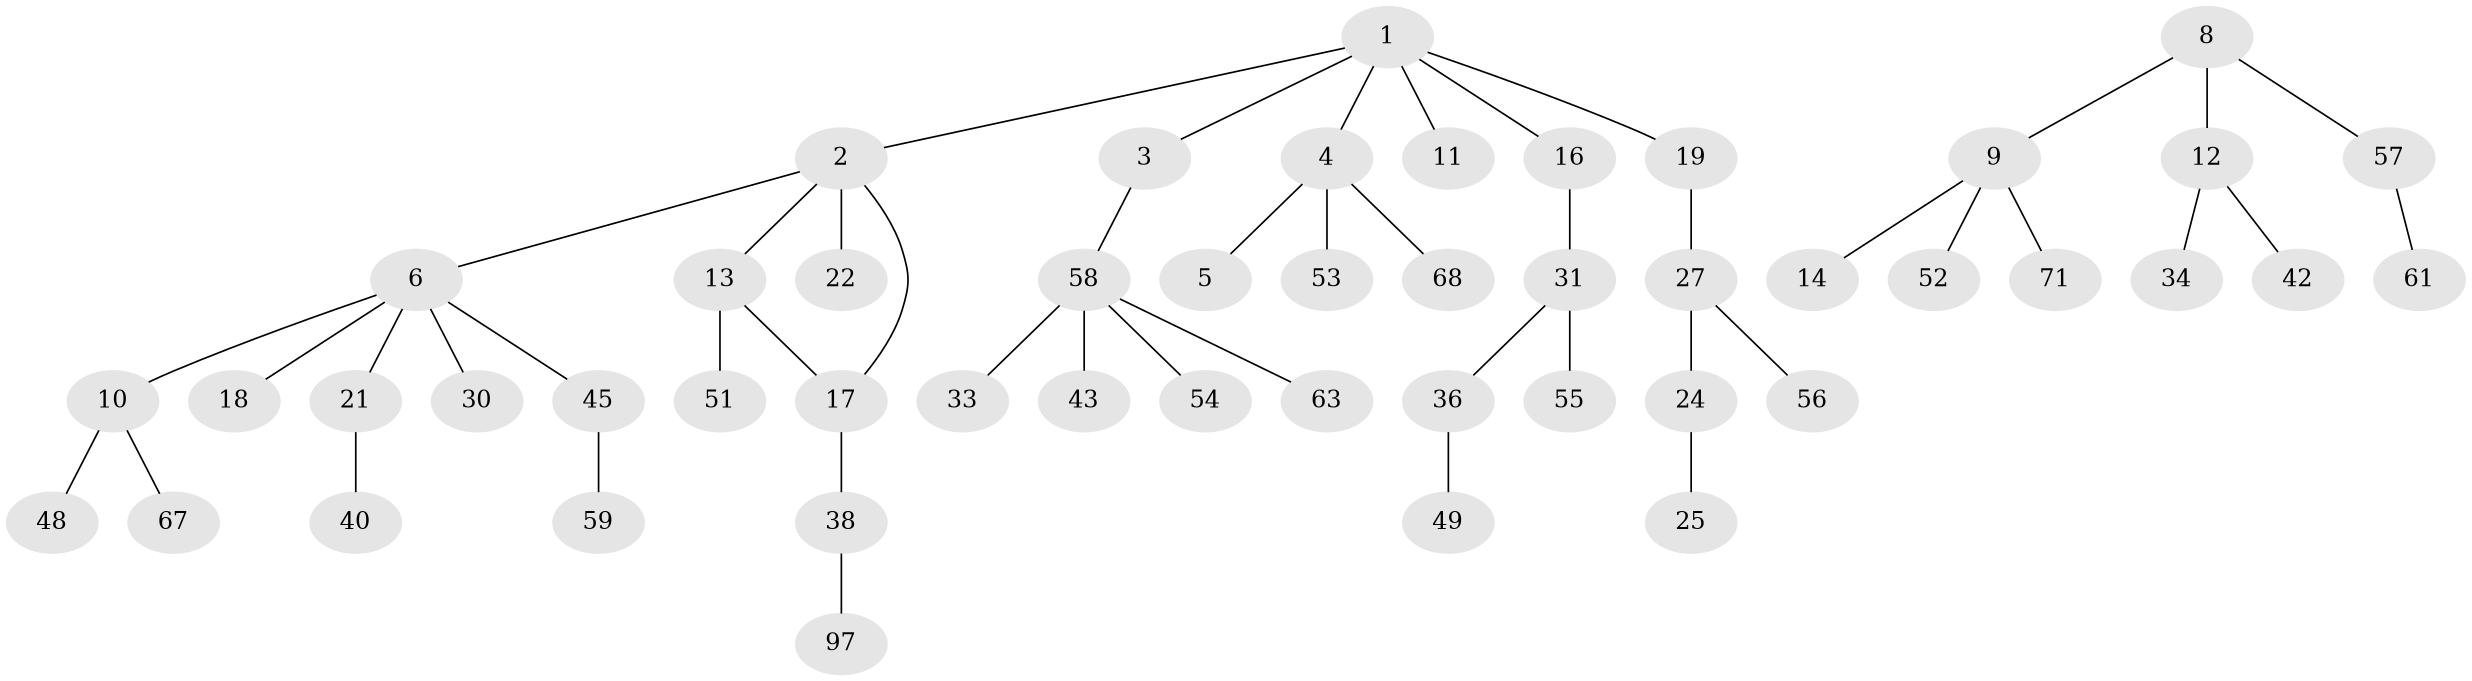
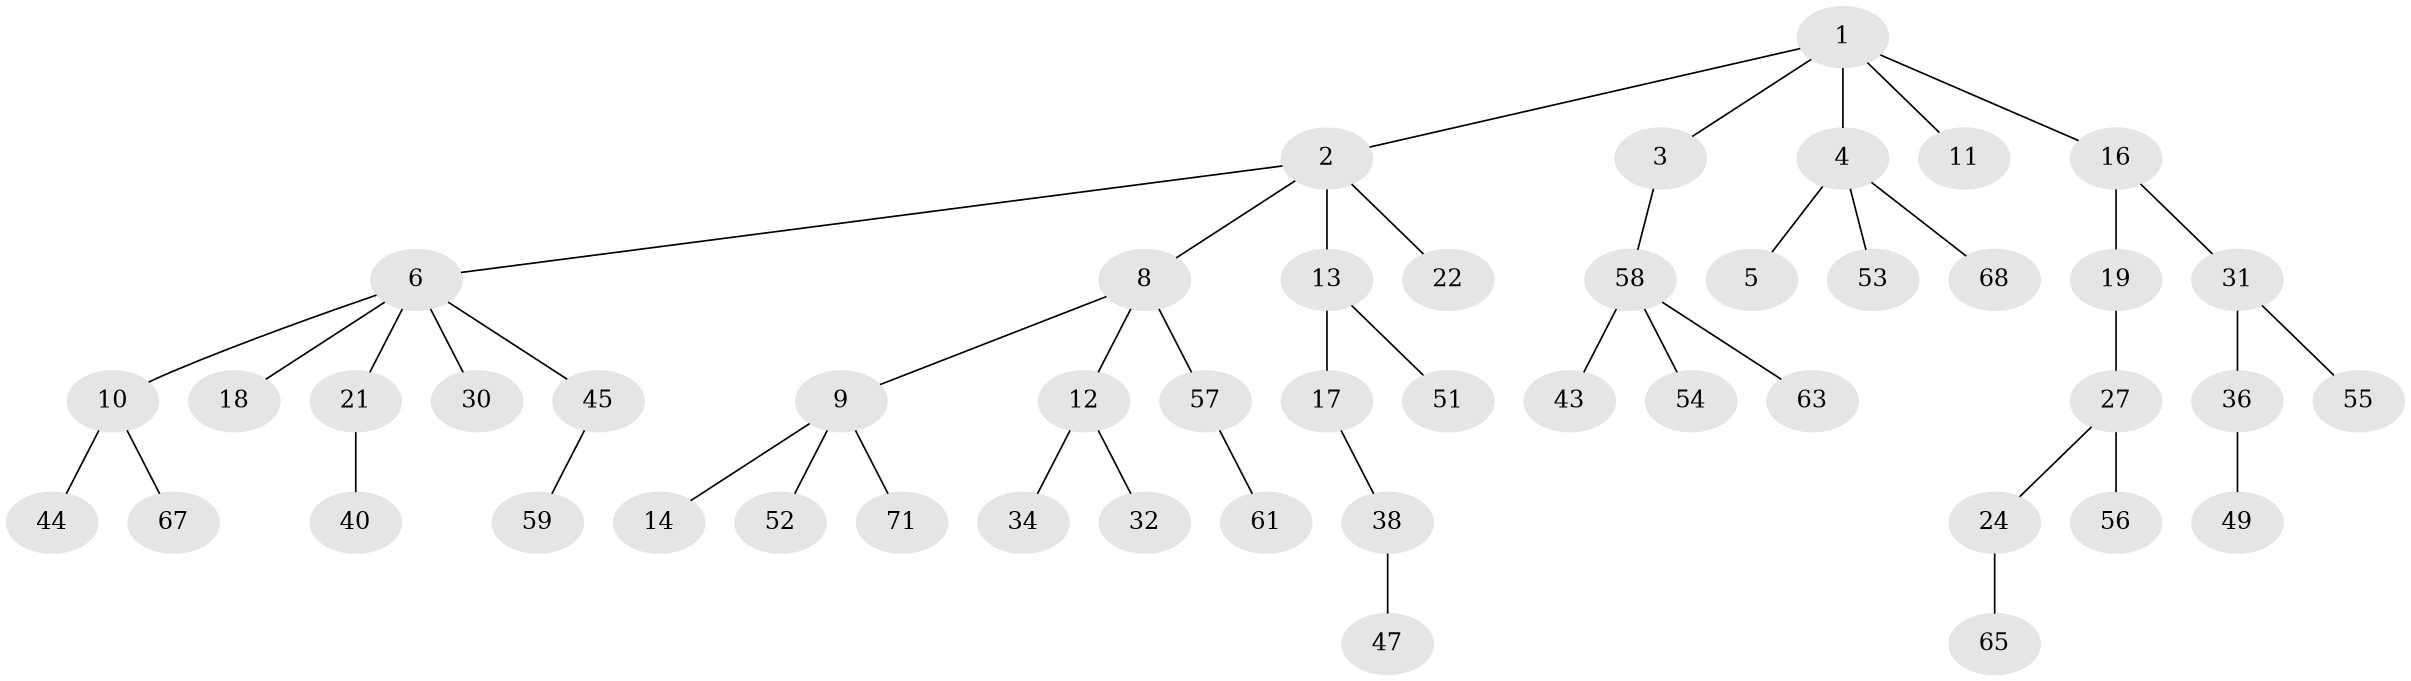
  graph {
    node [color=gray90 style=filled]
    1 [super="+7"]
    2 [super="+39"]
    3
    4 [super="+62"]
    11
    16
    19 [super="+20"]
    6 [super="+50"]
    8
    13 [super="+26"]
    22 [super="+29"]
    n12 [label=58 super="+46"]
    5
    53
    68
    31 [super="+65"]
    27 [super="+32"]
    10 [super="+37"]
    18
    21
    30
    45 [super="+64"]
    9 [super="+23"]
    12 [super="+15"]
    57 [super="+70"]
    17
    51
-   33 [super="+35"]
    43
    54
    63
-   44 [label=48]
+   44
    67
    40 [super="+48"]
    59
    14 [super="+58"]
    52
    71
    34 [super="+69"]
-   42
+   42 [label=32]
    61
    38 [super="+41"]
-   47 [label=97]
+   47
    24 [super="+66"]
-   25
+   25 [label=65]
    56
    36 [super="+60"]
    55
    49
    1 -- 2
    1 -- 3
    1 -- 4
    1 -- 11
    1 -- 16
-   1 -- 19
+   16 -- 19
    2 -- 6
-   2 -- 17
+   2 -- 8
    2 -- 13
    2 -- 22
    3 -- n12
    4 -- 5
    4 -- 53
    4 -- 68
    16 -- 31
    19 -- 27
    6 -- 10
    6 -- 18
    6 -- 21
    6 -- 30
    6 -- 45
    8 -- 9
    8 -- 12
    8 -- 57
    13 -- 17
    13 -- 51
-   n12 -- 33
    n12 -- 43
    n12 -- 54
    n12 -- 63
    31 -- 36
    31 -- 55
    27 -- 24
    27 -- 56
    10 -- 44
    10 -- 67
    21 -- 40
    45 -- 59
    9 -- 14
    9 -- 52
    9 -- 71
    12 -- 34
    12 -- 42
    57 -- 61
    17 -- 38
    38 -- 47
    24 -- 25
    36 -- 49
  }
